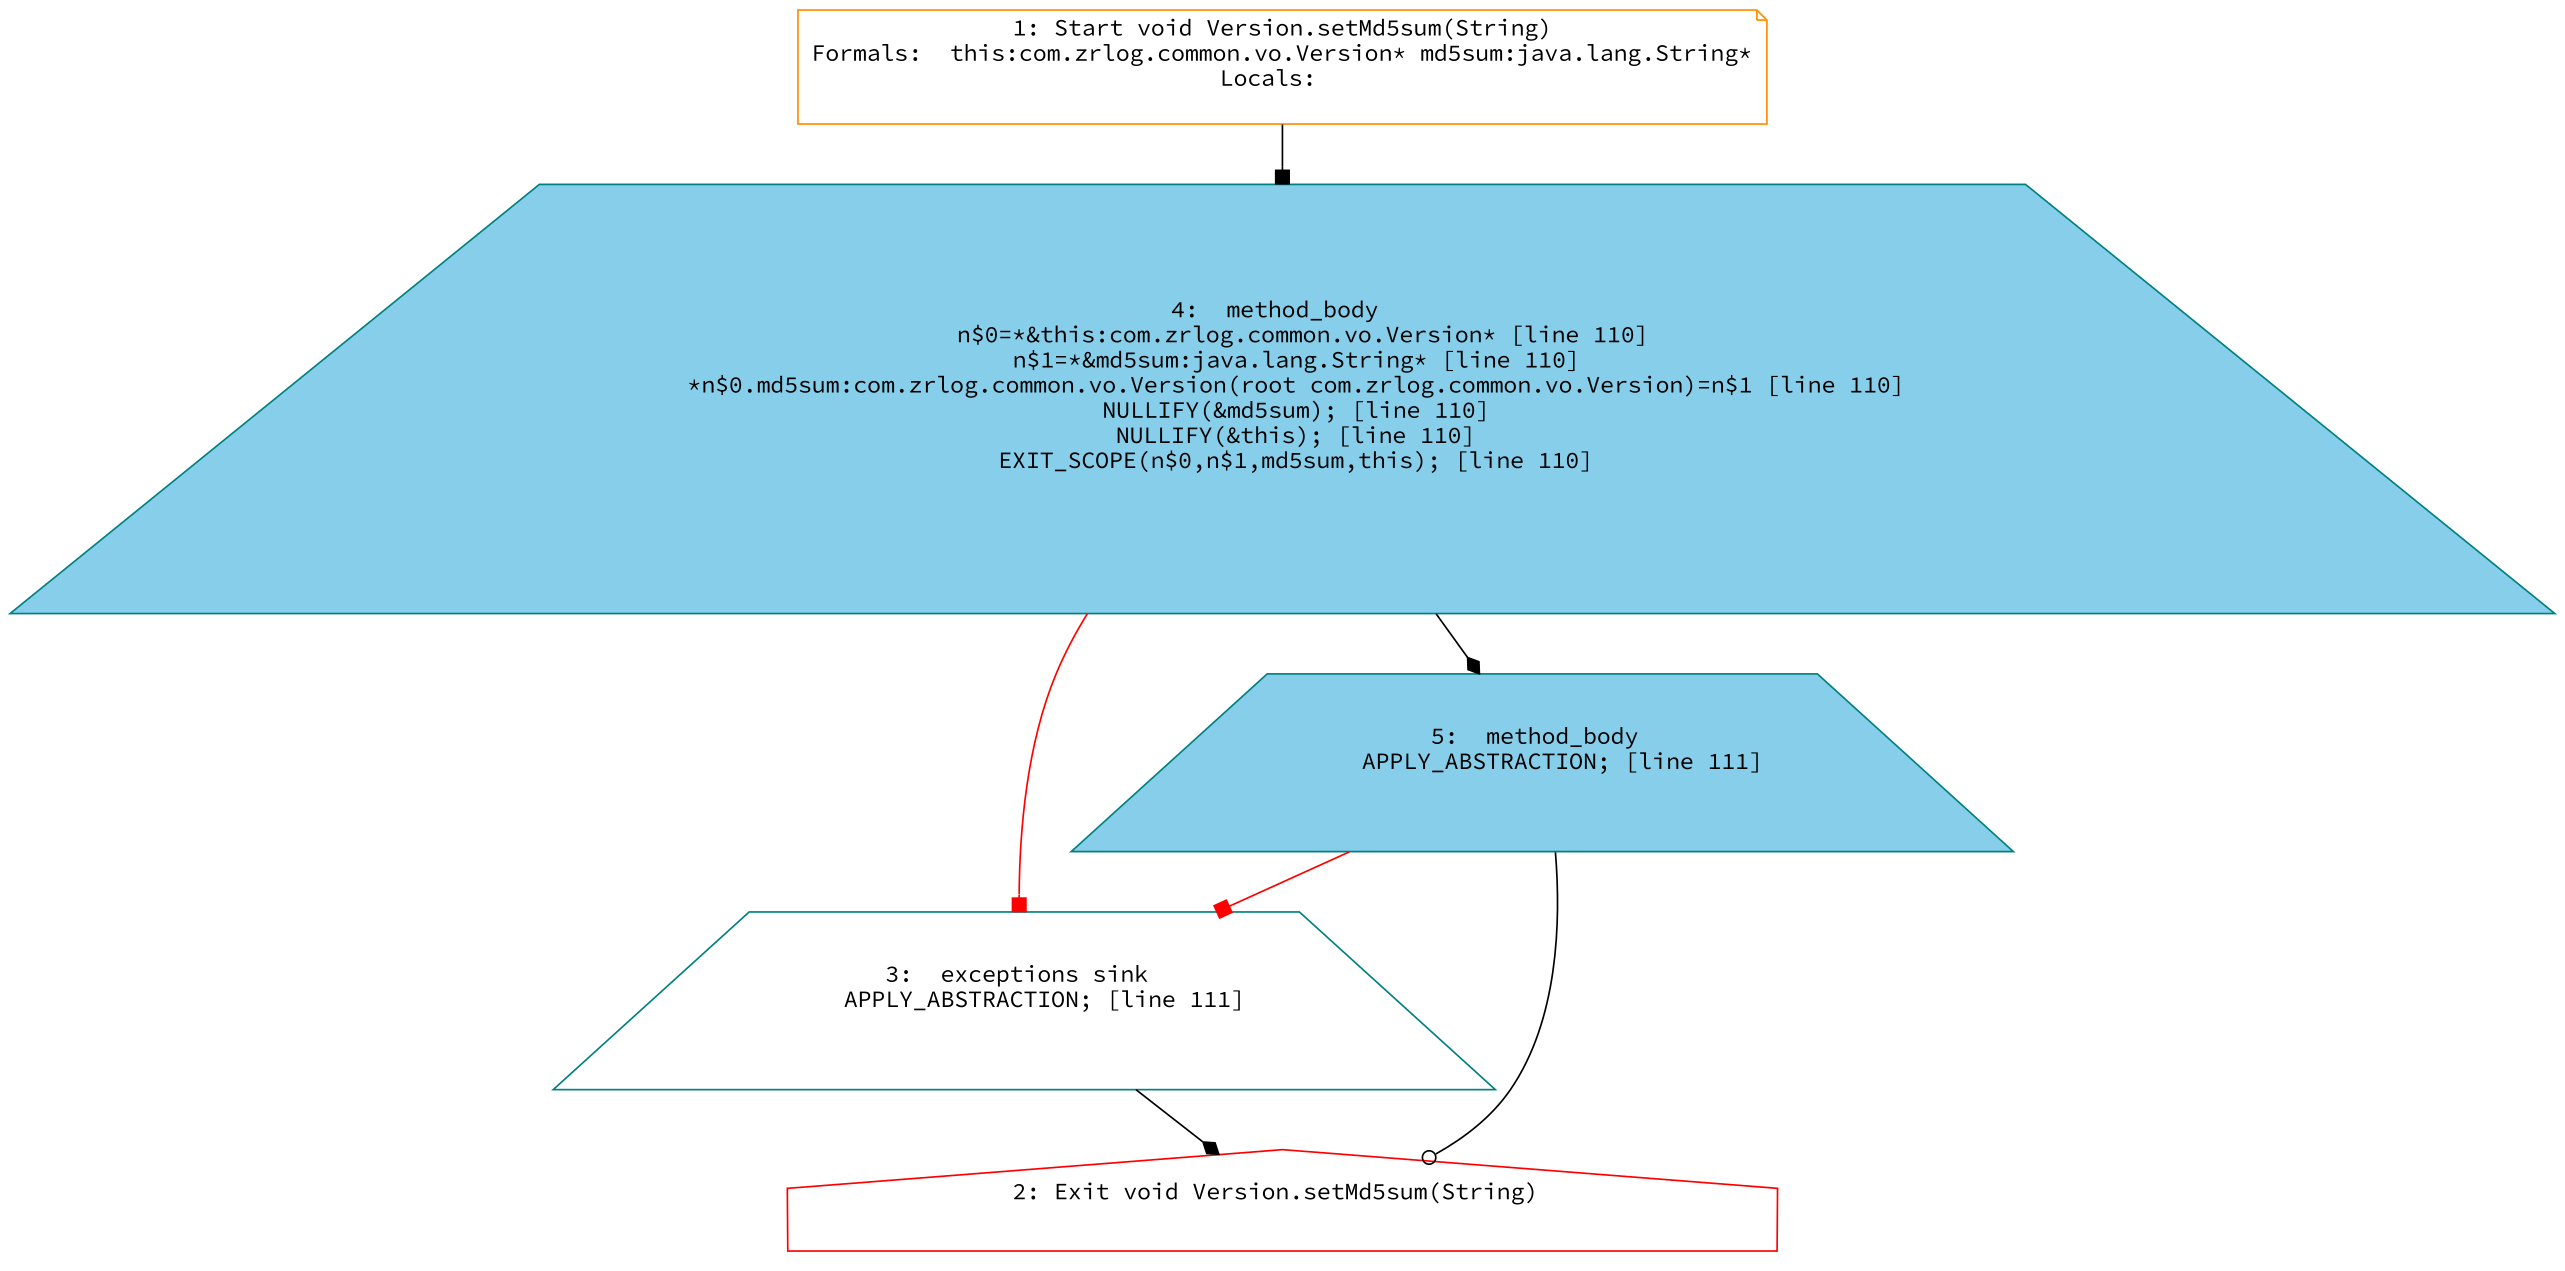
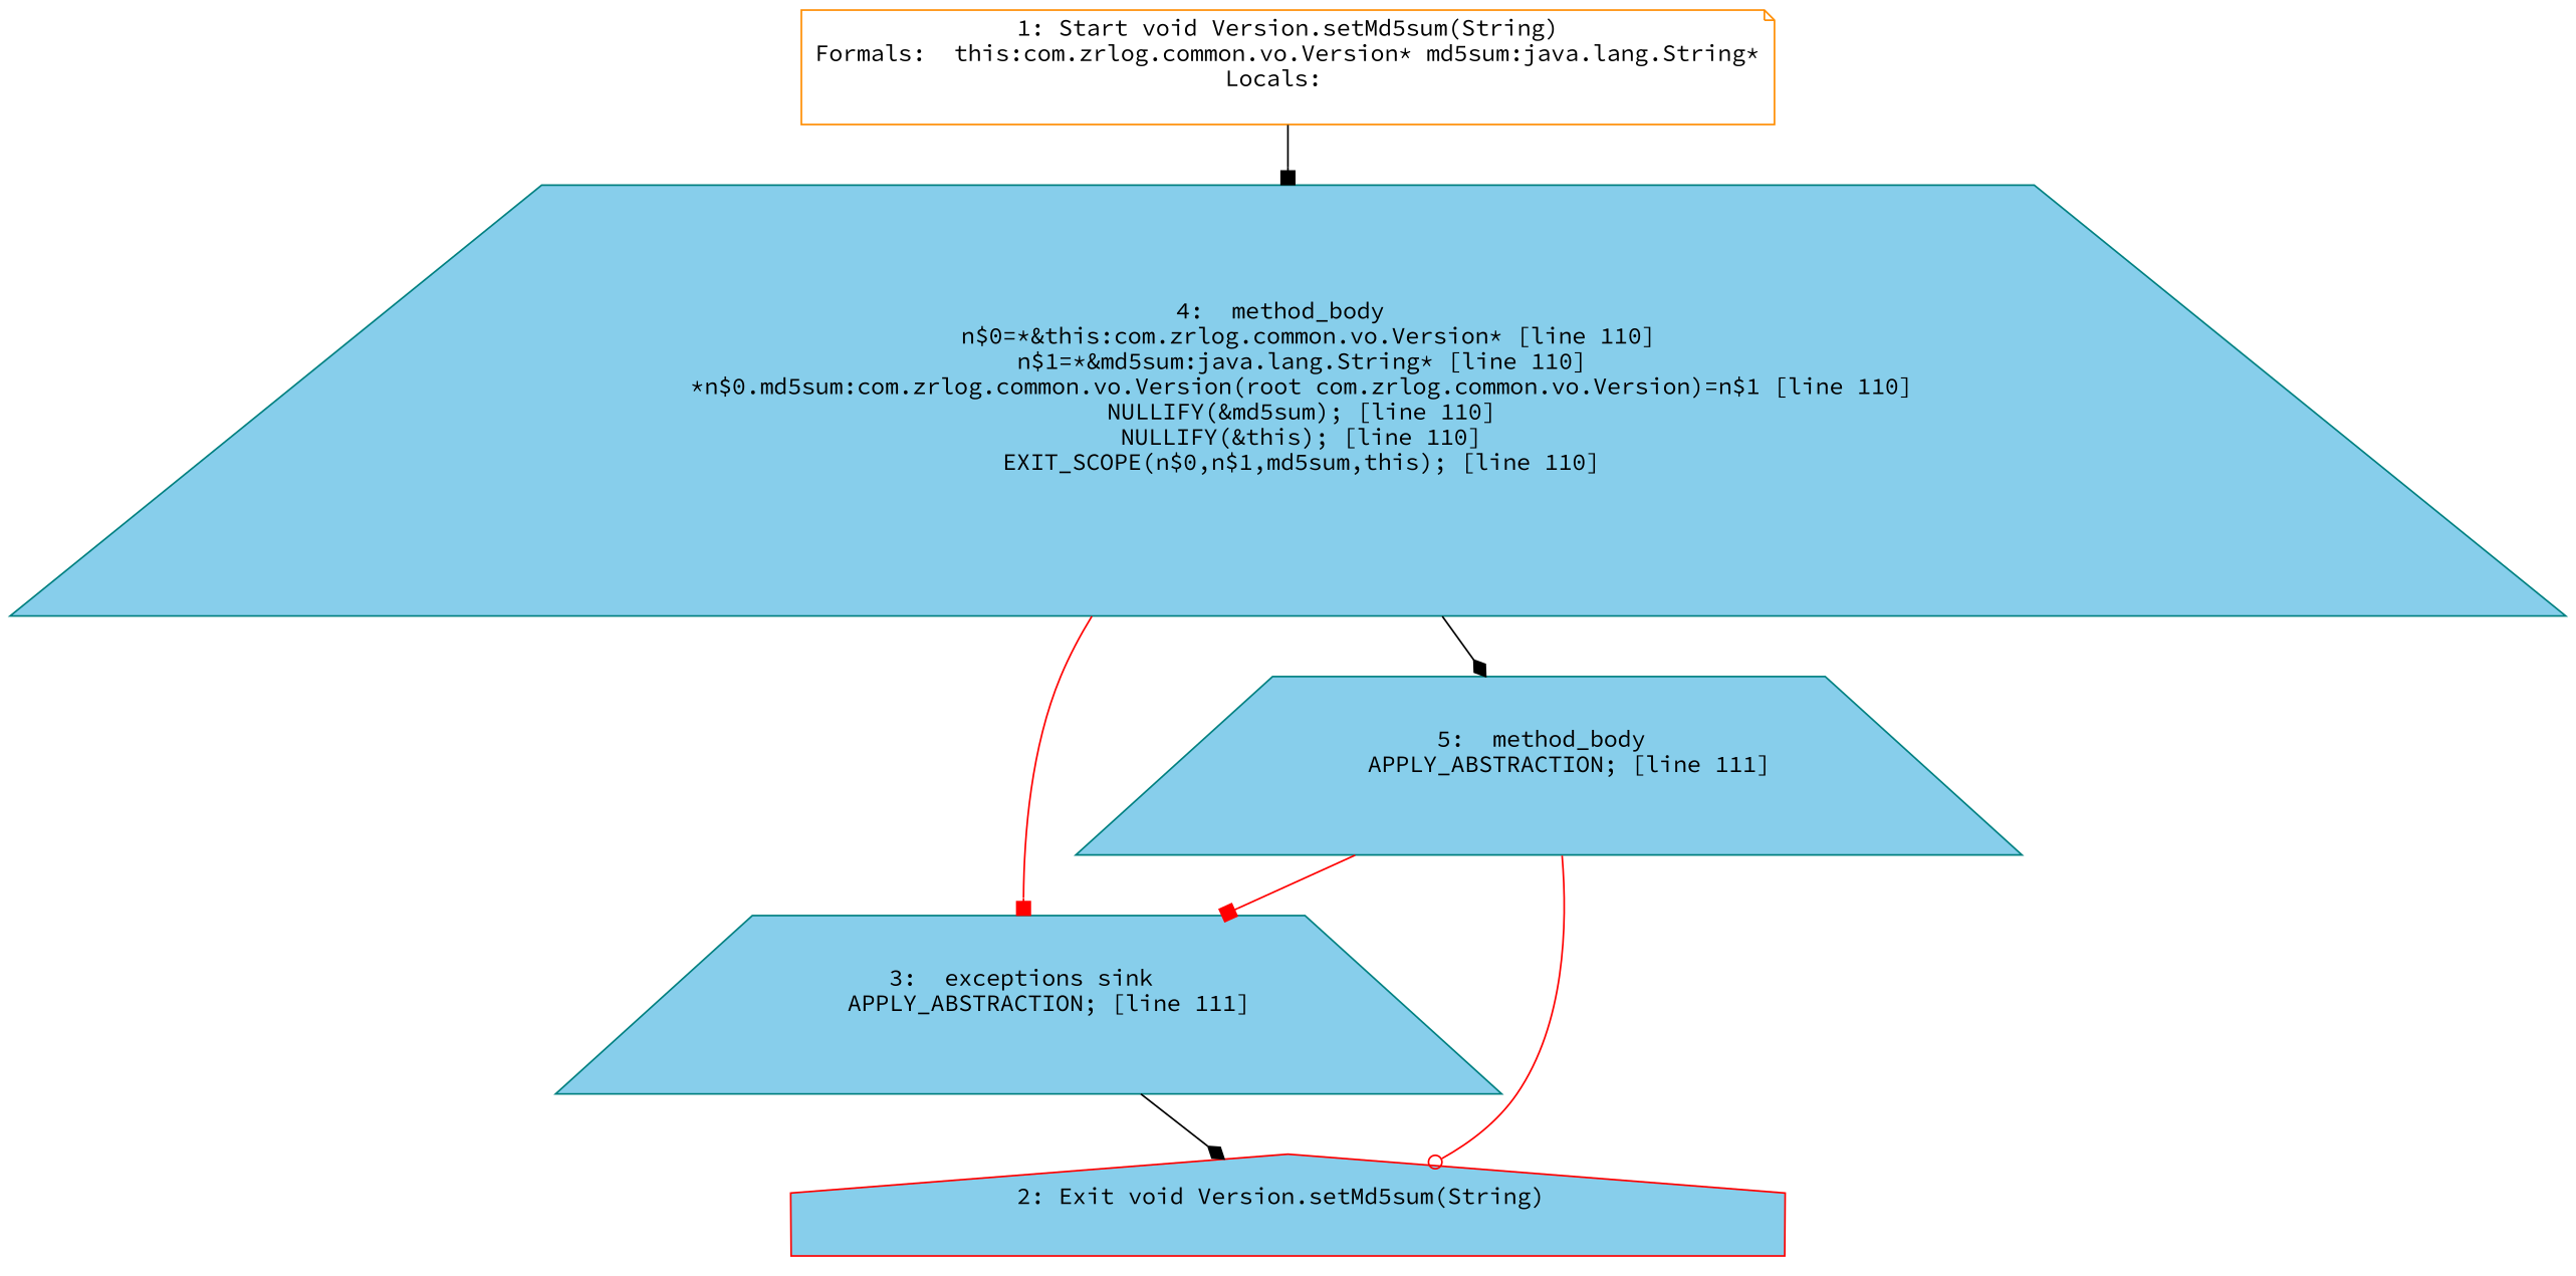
  digraph {
    fontname="Source Code Pro"
    node [color=teal fillcolor=white fontname="Source Code Pro" shape=trapezium style=filled]
    edge [arrowhead=box fontname="Source Code Pro"]
    n1 [color=darkorange label="1: Start void Version.setMd5sum(String)\nFormals:  this:com.zrlog.common.vo.Version* md5sum:java.lang.String*\nLocals:  \n  " shape=note]
    n2 [fillcolor=skyblue label="4:  method_body \n   n$0=*&this:com.zrlog.common.vo.Version* [line 110]\n  n$1=*&md5sum:java.lang.String* [line 110]\n  *n$0.md5sum:com.zrlog.common.vo.Version(root com.zrlog.common.vo.Version)=n$1 [line 110]\n  NULLIFY(&md5sum); [line 110]\n  NULLIFY(&this); [line 110]\n  EXIT_SCOPE(n$0,n$1,md5sum,this); [line 110]\n "]
-   n3 [label="3:  exceptions sink \n   APPLY_ABSTRACTION; [line 111]\n "]
+   n3 [fillcolor=skyblue label="3:  exceptions sink \n   APPLY_ABSTRACTION; [line 111]\n "]
    n4 [fillcolor=skyblue label="5:  method_body \n   APPLY_ABSTRACTION; [line 111]\n "]
-   n5 [color=red label="2: Exit void Version.setMd5sum(String) \n  " shape=house]
+   n5 [color=red fillcolor=skyblue label="2: Exit void Version.setMd5sum(String) \n  " shape=house]
    n1 -> n2
    n2 -> n3 [color=red]
    n2 -> n4 [arrowhead=diamond]
    n3 -> n5 [arrowhead=diamond]
    n4 -> n3 [color=red]
-   n4 -> n5 [arrowhead=odot]
+   n4 -> n5 [arrowhead=odot color=red]
  }
